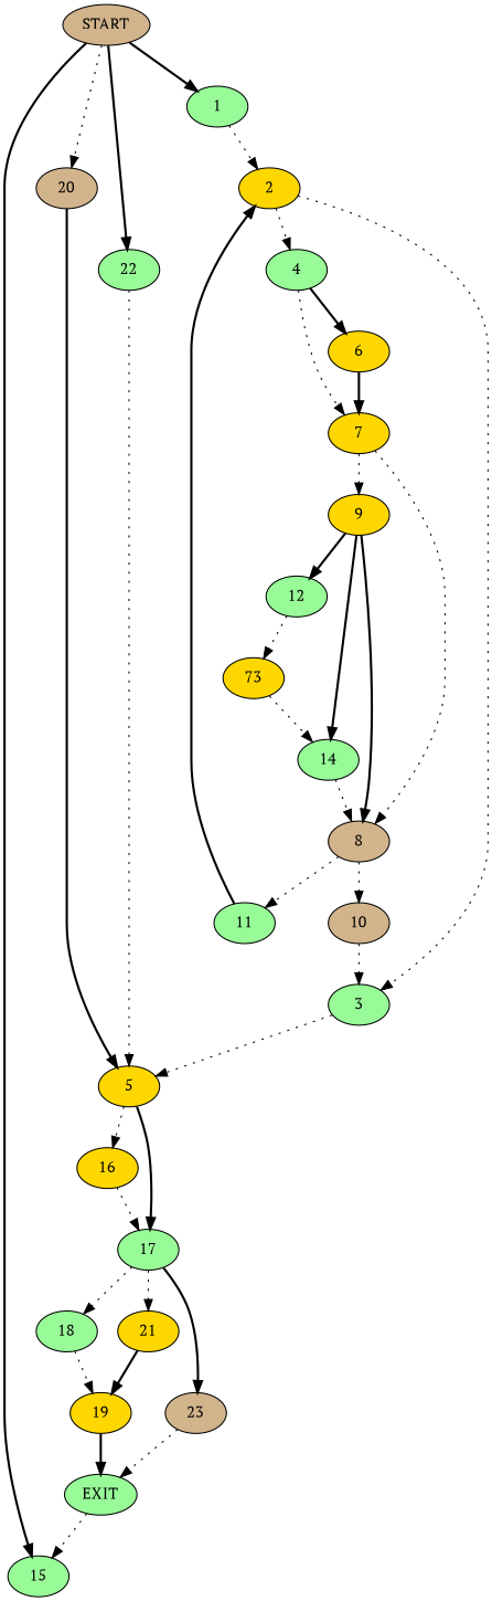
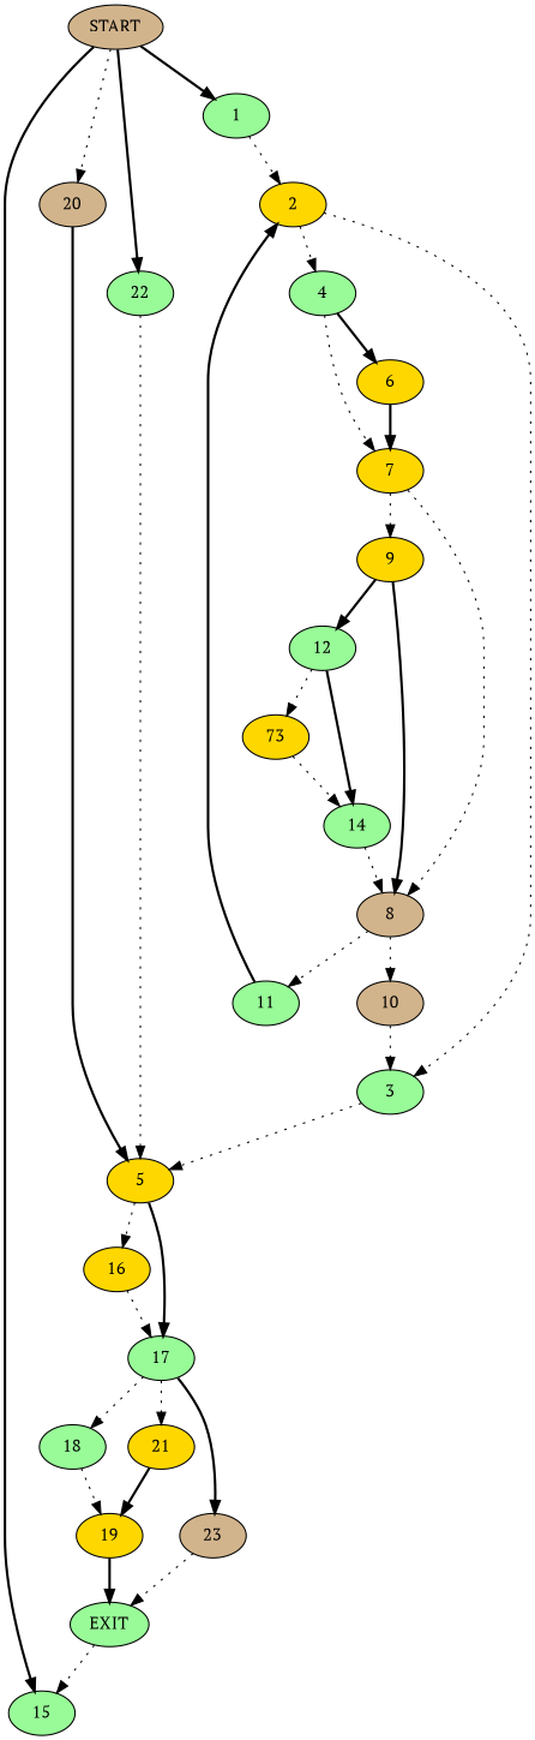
  digraph {
    fontname="PT Serif"
    node [fillcolor=palegreen fontname="PT Serif" style=filled]
    edge [fontname="PT Serif" style=dotted]
    n1 [fillcolor=tan label=START]
    1
    15
    20 [fillcolor=tan]
    22
    2 [fillcolor=gold]
    5 [fillcolor=gold]
    n8 [label=EXIT]
    3
    4
    6 [fillcolor=gold]
    7 [fillcolor=gold]
    16 [fillcolor=gold]
    17
    8 [fillcolor=tan]
    9 [fillcolor=gold]
    18
    21 [fillcolor=gold]
    23 [fillcolor=tan]
    10 [fillcolor=tan]
    11
    12
    n23 [fillcolor=gold label=73]
    14
    19 [fillcolor=gold]
    n1 -> 1 [style=bold]
    n1 -> 15 [style=bold]
    n1 -> 20
    n1 -> 22 [style=bold]
    1 -> 2
    20 -> 5 [style=bold]
    22 -> 5
    2 -> 3
    2 -> 4
    5 -> 16
    5 -> 17 [style=bold]
    n8 -> 15
    3 -> 5
    4 -> 6 [style=bold]
    4 -> 7
    6 -> 7 [style=bold]
    7 -> 8
    7 -> 9
    16 -> 17
    17 -> 18
    17 -> 21
    17 -> 23 [style=bold]
    8 -> 10
    8 -> 11
    9 -> 8 [style=bold]
    9 -> 12 [style=bold]
    18 -> 19
    21 -> 19 [style=bold]
    23 -> n8
    10 -> 3
    11 -> 2 [style=bold]
    12 -> n23
-   9 -> 14 [style=bold]
+   12 -> 14 [style=bold]
    n23 -> 14
    14 -> 8
    19 -> n8 [style=bold]
  }
